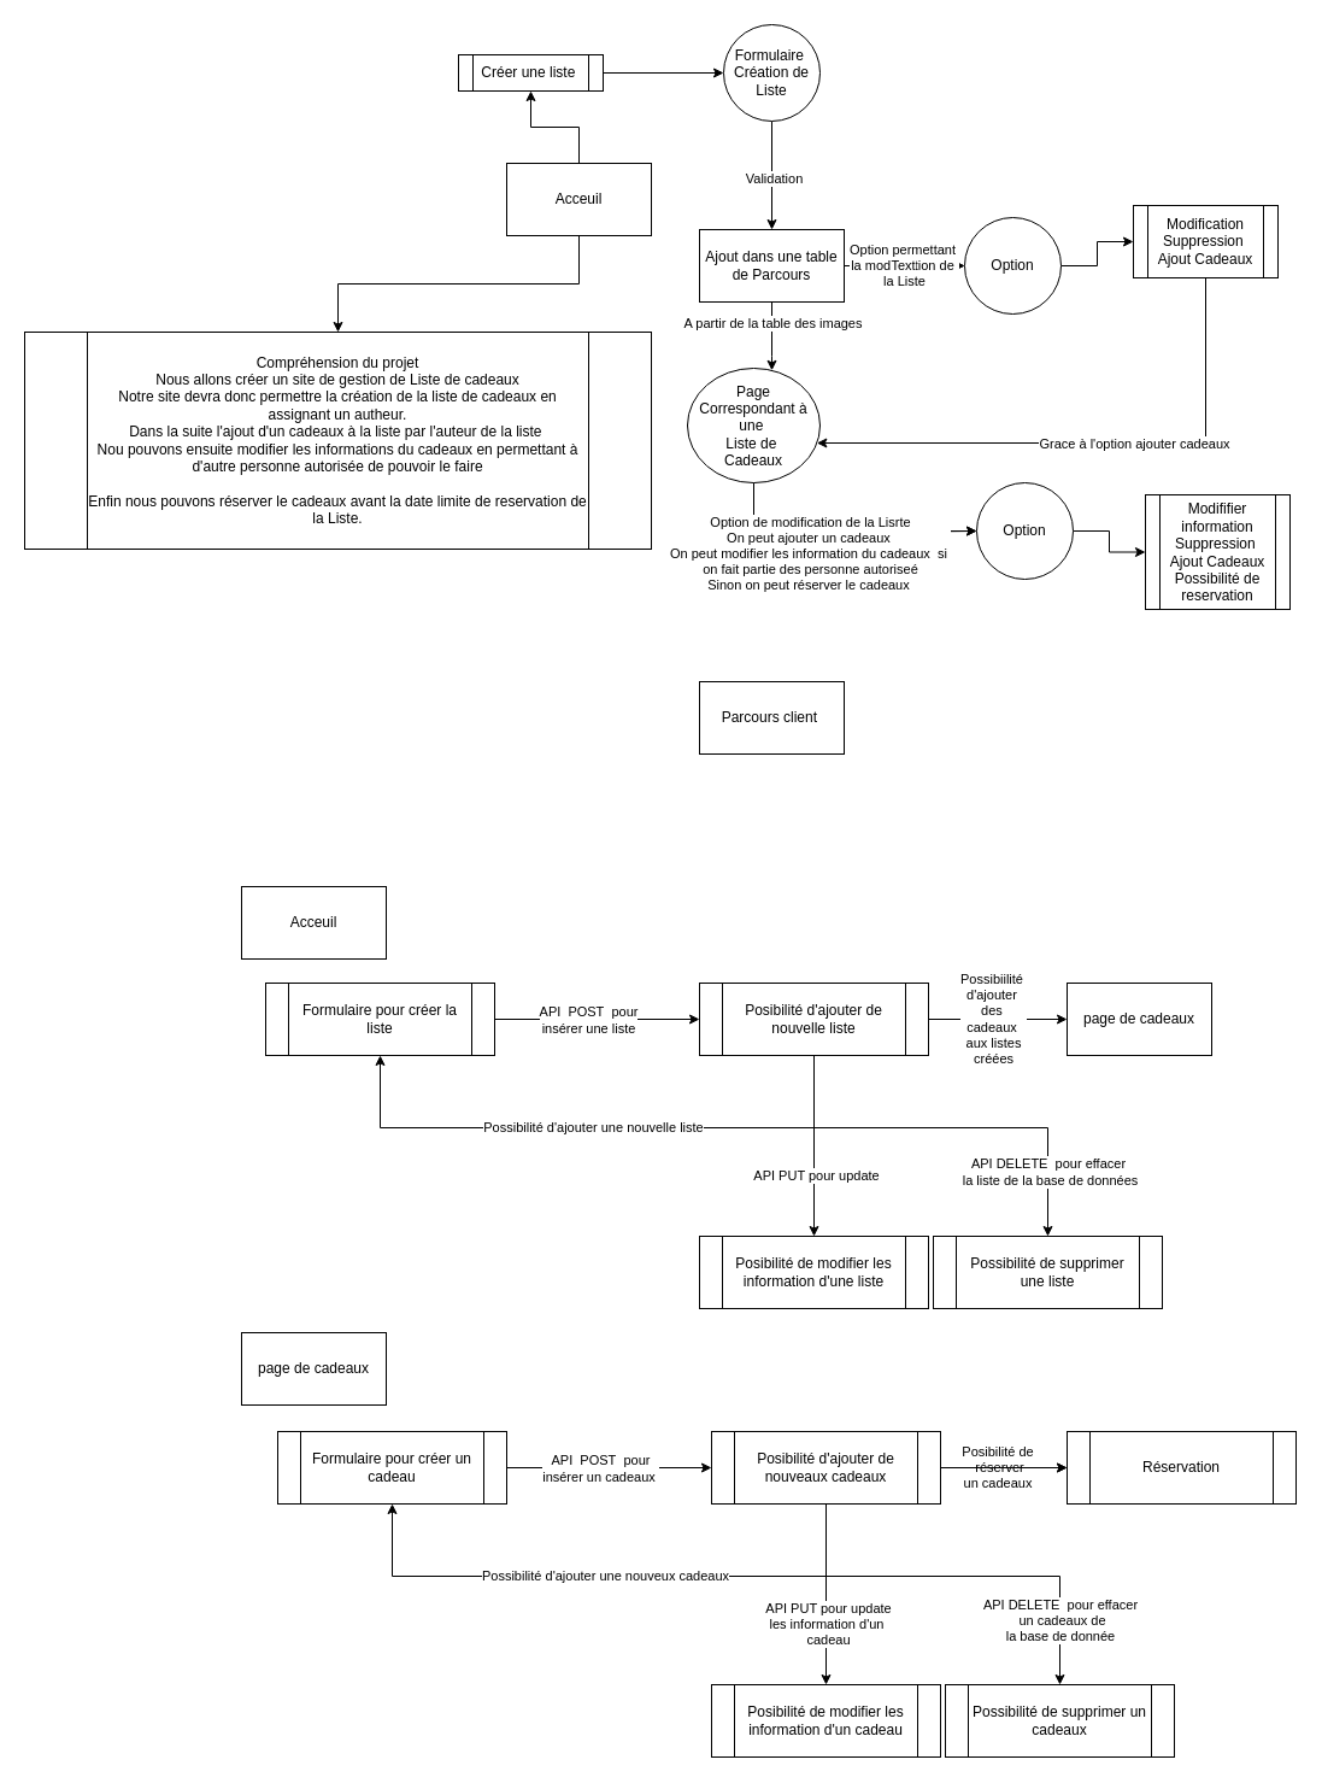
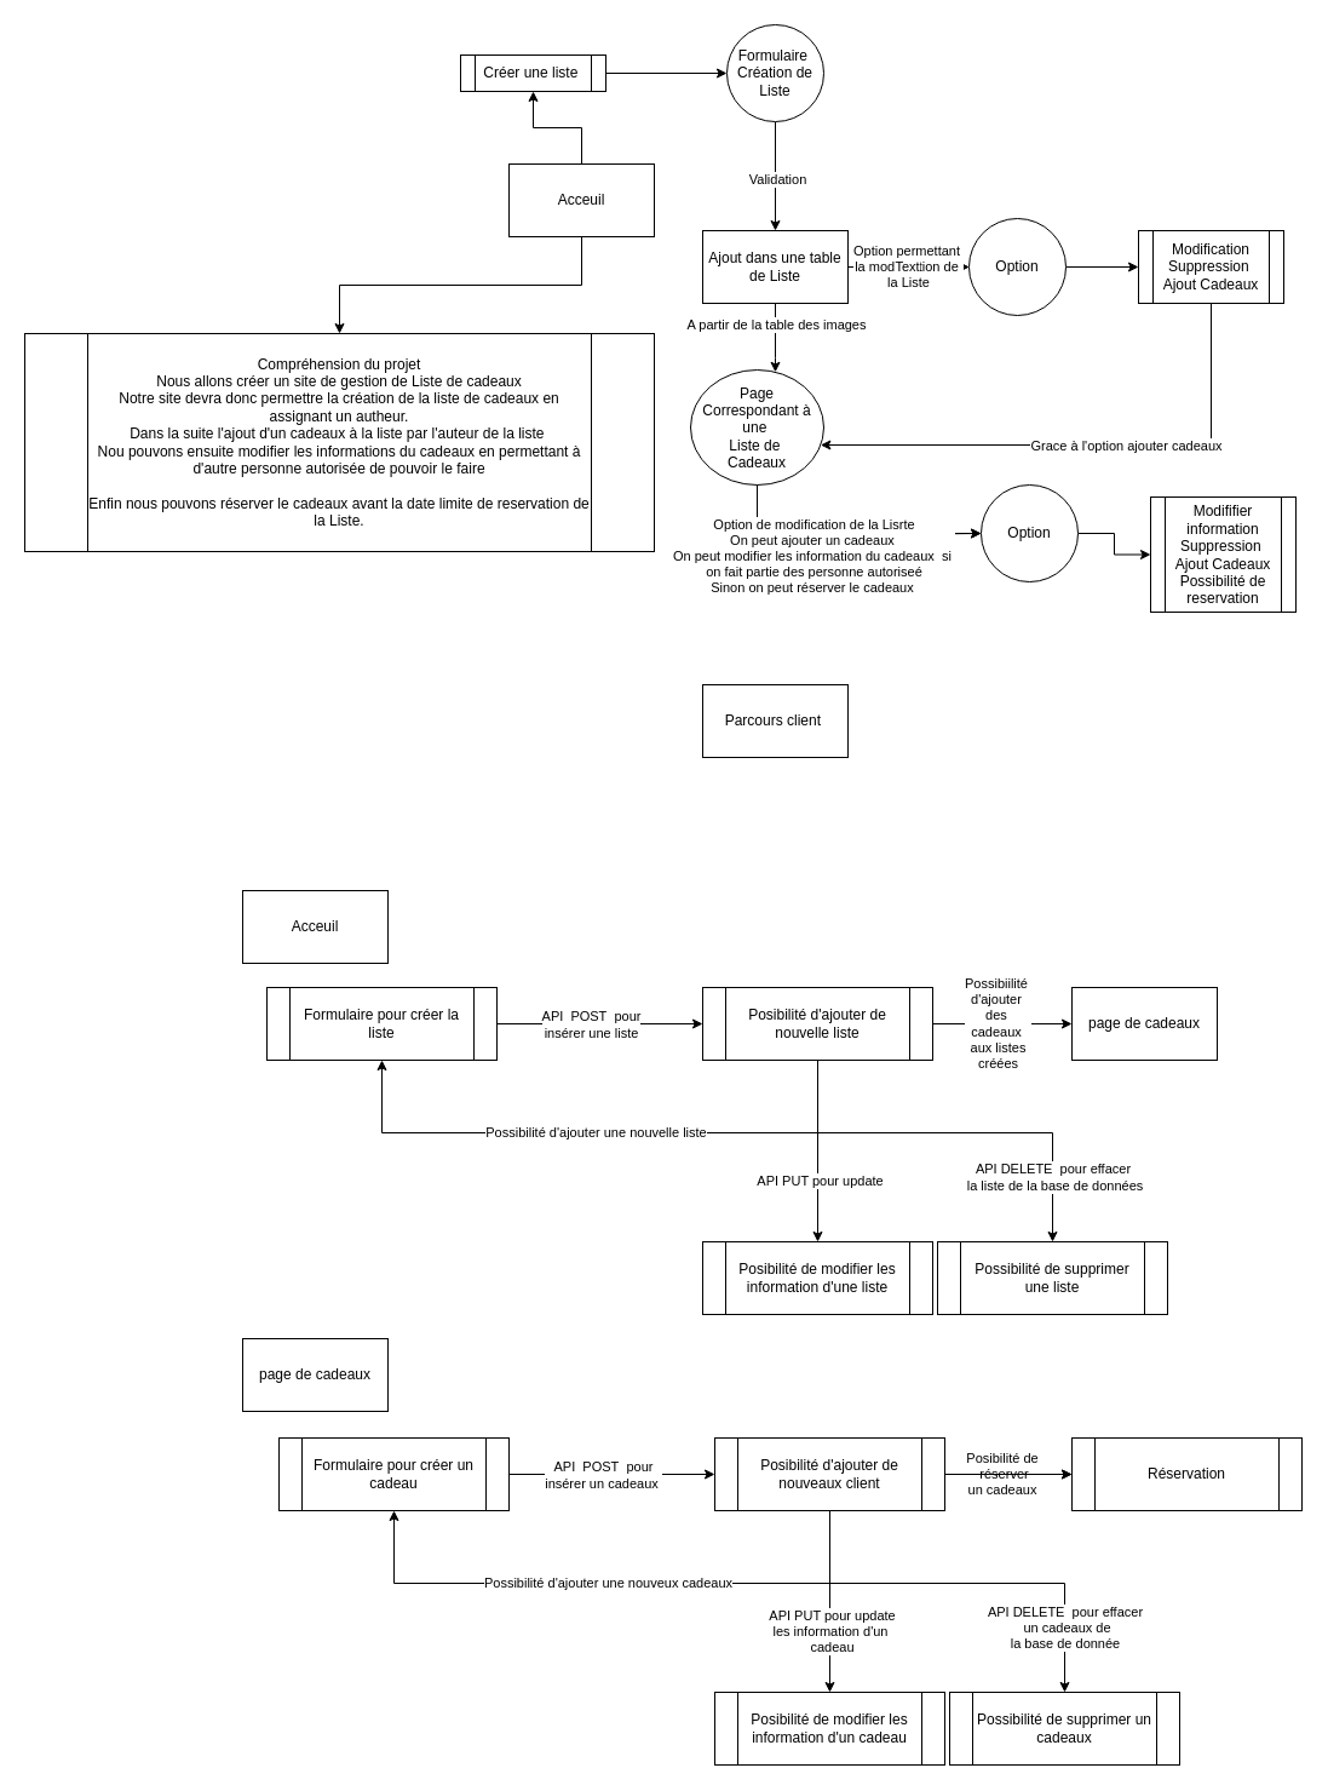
  <mxCell id="0" />
  <mxCell id="1" parent="0" />
  <mxCell id="2" value="" style="edgeStyle=orthogonalEdgeStyle;rounded=0;orthogonalLoop=1;jettySize=auto;html=1;entryX=0.5;entryY=1;entryDx=0;entryDy=0;" parent="1" source="4" target="6" edge="1"><mxGeometry relative="1" as="geometry"><mxPoint x="480" y="265" as="targetPoint" /></mxGeometry></mxCell>
  <mxCell id="3" value="" style="edgeStyle=orthogonalEdgeStyle;rounded=0;orthogonalLoop=1;jettySize=auto;html=1;" parent="1" source="4" target="28" edge="1"><mxGeometry relative="1" as="geometry" /></mxCell>
  <mxCell id="4" value="Acceuil" style="rounded=0;whiteSpace=wrap;html=1;" parent="1" vertex="1"><mxGeometry x="420" y="135" width="120" height="60" as="geometry" /></mxCell>
  <mxCell id="5" value="" style="edgeStyle=orthogonalEdgeStyle;rounded=0;orthogonalLoop=1;jettySize=auto;html=1;" parent="1" source="6" target="9" edge="1"><mxGeometry relative="1" as="geometry" /></mxCell>
  <mxCell id="6" value="Créer une liste&amp;nbsp;" style="shape=process;whiteSpace=wrap;html=1;backgroundOutline=1;" parent="1" vertex="1"><mxGeometry x="380" y="45" width="120" height="30" as="geometry" /></mxCell>
  <mxCell id="7" value="" style="edgeStyle=orthogonalEdgeStyle;rounded=0;orthogonalLoop=1;jettySize=auto;html=1;" parent="1" source="9" target="15" edge="1"><mxGeometry relative="1" as="geometry" /></mxCell>
  <mxCell id="8" value="Validation" style="edgeLabel;html=1;align=center;verticalAlign=middle;resizable=0;points=[];" parent="7" vertex="1" connectable="0"><mxGeometry x="0.044" y="1" relative="1" as="geometry"><mxPoint as="offset" /></mxGeometry></mxCell>
  <mxCell id="9" value="Formulaire&amp;nbsp;&lt;br&gt;Création de&lt;br&gt;Liste" style="ellipse;whiteSpace=wrap;html=1;" parent="1" vertex="1"><mxGeometry x="600" y="20" width="80" height="80" as="geometry" /></mxCell>
  <mxCell id="10" value="" style="edgeStyle=orthogonalEdgeStyle;rounded=0;orthogonalLoop=1;jettySize=auto;html=1;" parent="1" source="15" target="17" edge="1"><mxGeometry relative="1" as="geometry" /></mxCell>
  <mxCell id="11" value="Option permettant&amp;nbsp;&lt;br&gt;la modification de&amp;nbsp;&lt;br&gt;la Liste" style="edgeStyle=orthogonalEdgeStyle;rounded=0;orthogonalLoop=1;jettySize=auto;html=1;" parent="1" source="15" target="17" edge="1"><mxGeometry relative="1" as="geometry" /></mxCell>
  <mxCell id="12" value="Text" style="edgeLabel;html=1;align=center;verticalAlign=middle;resizable=0;points=[];" parent="11" vertex="1" connectable="0"><mxGeometry x="-0.04" y="1" relative="1" as="geometry"><mxPoint as="offset" /></mxGeometry></mxCell>
  <mxCell id="13" value="" style="edgeStyle=orthogonalEdgeStyle;rounded=0;orthogonalLoop=1;jettySize=auto;html=1;" parent="1" source="15" target="18" edge="1"><mxGeometry relative="1" as="geometry"><Array as="points"><mxPoint x="640" y="295" /><mxPoint x="640" y="295" /></Array></mxGeometry></mxCell>
  <mxCell id="14" value="A partir de la table des images" style="edgeLabel;html=1;align=center;verticalAlign=middle;resizable=0;points=[];" parent="13" vertex="1" connectable="0"><mxGeometry x="-0.415" relative="1" as="geometry"><mxPoint as="offset" /></mxGeometry></mxCell>
- <mxCell id="15" value="Ajout dans une table de Parcours" style="whiteSpace=wrap;html=1;" parent="1" vertex="1"><mxGeometry x="580" y="190" width="120" height="60" as="geometry" /></mxCell>
+ <mxCell id="15" value="Ajout dans une table de Liste" style="whiteSpace=wrap;html=1;" parent="1" vertex="1"><mxGeometry x="580" y="190" width="120" height="60" as="geometry" /></mxCell>
  <mxCell id="16" value="" style="edgeStyle=orthogonalEdgeStyle;rounded=0;orthogonalLoop=1;jettySize=auto;html=1;" parent="1" source="17" target="19" edge="1"><mxGeometry relative="1" as="geometry" /></mxCell>
  <mxCell id="17" value="Option" style="ellipse;whiteSpace=wrap;html=1;" parent="1" vertex="1"><mxGeometry x="800" y="180" width="80" height="80" as="geometry" /></mxCell>
  <mxCell id="18" value="Page Correspondant à une&amp;nbsp;&lt;br&gt;Liste de&amp;nbsp;&lt;br&gt;Cadeaux" style="ellipse;whiteSpace=wrap;html=1;" parent="1" vertex="1"><mxGeometry x="570" y="305" width="110" height="95" as="geometry" /></mxCell>
- <mxCell id="19" value="Modification&lt;br&gt;Suppression&amp;nbsp;&lt;br&gt;Ajout Cadeaux" style="shape=process;whiteSpace=wrap;html=1;backgroundOutline=1;" parent="1" vertex="1"><mxGeometry x="940" y="170" width="120" height="60" as="geometry" /></mxCell>
+ <mxCell id="19" value="Modification&lt;br&gt;Suppression&amp;nbsp;&lt;br&gt;Ajout Cadeaux" style="shape=process;whiteSpace=wrap;html=1;backgroundOutline=1;" parent="1" vertex="1"><mxGeometry x="940" y="190" width="120" height="60" as="geometry" /></mxCell>
  <mxCell id="20" style="edgeStyle=orthogonalEdgeStyle;rounded=0;orthogonalLoop=1;jettySize=auto;html=1;" parent="1" source="19" target="18" edge="1"><mxGeometry relative="1" as="geometry"><Array as="points"><mxPoint x="1000" y="367" /></Array></mxGeometry></mxCell>
  <mxCell id="21" value="Grace à l'option ajouter cadeaux" style="edgeLabel;html=1;align=center;verticalAlign=middle;resizable=0;points=[];" parent="20" vertex="1" connectable="0"><mxGeometry x="-0.144" relative="1" as="geometry"><mxPoint as="offset" /></mxGeometry></mxCell>
  <mxCell id="22" value="" style="edgeStyle=orthogonalEdgeStyle;rounded=0;orthogonalLoop=1;jettySize=auto;html=1;" parent="1" target="26" edge="1"><mxGeometry relative="1" as="geometry"><mxPoint x="710" y="440" as="sourcePoint" /></mxGeometry></mxCell>
  <mxCell id="23" value="" style="edgeStyle=orthogonalEdgeStyle;rounded=0;orthogonalLoop=1;jettySize=auto;html=1;exitX=0.5;exitY=1;exitDx=0;exitDy=0;" parent="1" source="18" target="26" edge="1"><mxGeometry relative="1" as="geometry"><mxPoint x="710" y="440" as="sourcePoint" /></mxGeometry></mxCell>
  <mxCell id="24" value="Option de modification de la Lisrte&lt;br&gt;On peut ajouter un cadeaux&amp;nbsp;&lt;br&gt;On peut modifier les information du cadeaux&amp;nbsp; si&amp;nbsp;&lt;br&gt;on fait partie des personne autoriseé&lt;br&gt;Sinon on peut réserver le cadeaux&amp;nbsp;" style="edgeLabel;html=1;align=center;verticalAlign=middle;resizable=0;points=[];" parent="23" vertex="1" connectable="0"><mxGeometry x="-0.105" relative="1" as="geometry"><mxPoint x="-15" y="18" as="offset" /></mxGeometry></mxCell>
  <mxCell id="25" value="" style="edgeStyle=orthogonalEdgeStyle;rounded=0;orthogonalLoop=1;jettySize=auto;html=1;" parent="1" source="26" target="27" edge="1"><mxGeometry relative="1" as="geometry" /></mxCell>
  <mxCell id="26" value="Option" style="ellipse;whiteSpace=wrap;html=1;" parent="1" vertex="1"><mxGeometry x="810" y="400" width="80" height="80" as="geometry" /></mxCell>
  <mxCell id="27" value="Modififier information&lt;br&gt;Suppression&amp;nbsp;&lt;br&gt;Ajout Cadeaux&lt;br&gt;Possibilité de reservation" style="shape=process;whiteSpace=wrap;html=1;backgroundOutline=1;" parent="1" vertex="1"><mxGeometry x="950" y="410" width="120" height="95" as="geometry" /></mxCell>
  <mxCell id="28" value="Compréhension du projet&lt;br&gt;Nous allons créer un site de gestion de Liste de cadeaux&lt;br&gt;Notre site devra donc permettre la création de la liste de cadeaux en assignant un autheur.&lt;br&gt;Dans la suite l'ajout d'un cadeaux à la liste par l'auteur de la liste&amp;nbsp;&lt;br&gt;Nou pouvons ensuite modifier les informations du cadeaux en permettant à d'autre personne autorisée de pouvoir le faire&lt;br&gt;&lt;br&gt;Enfin nous pouvons réserver le cadeaux avant la date limite de reservation de la Liste." style="shape=process;whiteSpace=wrap;html=1;backgroundOutline=1;rounded=0;" parent="1" vertex="1"><mxGeometry x="20" y="275" width="520" height="180" as="geometry" /></mxCell>
  <mxCell id="29" value="Parcours client&amp;nbsp;" style="whiteSpace=wrap;html=1;" vertex="1" parent="1"><mxGeometry x="580" y="565" width="120" height="60" as="geometry" /></mxCell>
  <mxCell id="30" value="Acceuil" style="rounded=0;whiteSpace=wrap;html=1;" vertex="1" parent="1"><mxGeometry x="200" y="735" width="120" height="60" as="geometry" /></mxCell>
  <mxCell id="31" value="" style="edgeStyle=orthogonalEdgeStyle;rounded=0;orthogonalLoop=1;jettySize=auto;html=1;" edge="1" parent="1" source="33" target="42"><mxGeometry relative="1" as="geometry" /></mxCell>
  <mxCell id="32" value="API&amp;nbsp; POST&amp;nbsp; pour &lt;br&gt;insérer une liste" style="edgeLabel;html=1;align=center;verticalAlign=middle;resizable=0;points=[];" vertex="1" connectable="0" parent="31"><mxGeometry x="-0.094" relative="1" as="geometry"><mxPoint as="offset" /></mxGeometry></mxCell>
  <mxCell id="33" value="Formulaire pour créer la liste" style="shape=process;whiteSpace=wrap;html=1;backgroundOutline=1;" vertex="1" parent="1"><mxGeometry x="220" y="815" width="190" height="60" as="geometry" /></mxCell>
  <mxCell id="34" style="edgeStyle=orthogonalEdgeStyle;rounded=0;orthogonalLoop=1;jettySize=auto;html=1;entryX=0.5;entryY=1;entryDx=0;entryDy=0;" edge="1" parent="1" source="42" target="33"><mxGeometry relative="1" as="geometry"><Array as="points"><mxPoint x="675" y="935" /><mxPoint x="315" y="935" /></Array></mxGeometry></mxCell>
  <mxCell id="35" value="Possibilité d'ajouter une nouvelle liste" style="edgeLabel;html=1;align=center;verticalAlign=middle;resizable=0;points=[];" vertex="1" connectable="0" parent="34"><mxGeometry x="0.017" y="-1" relative="1" as="geometry"><mxPoint as="offset" /></mxGeometry></mxCell>
  <mxCell id="36" value="" style="edgeStyle=orthogonalEdgeStyle;rounded=0;orthogonalLoop=1;jettySize=auto;html=1;" edge="1" parent="1" source="42" target="43"><mxGeometry relative="1" as="geometry" /></mxCell>
  <mxCell id="37" value="Possibiilité&amp;nbsp;&lt;br&gt;d'ajouter&amp;nbsp;&lt;br&gt;des&amp;nbsp;&lt;br&gt;cadeaux&amp;nbsp;&lt;br&gt;aux&amp;nbsp;listes&lt;br&gt;créées" style="edgeLabel;html=1;align=center;verticalAlign=middle;resizable=0;points=[];" vertex="1" connectable="0" parent="36"><mxGeometry x="-0.078" y="1" relative="1" as="geometry"><mxPoint as="offset" /></mxGeometry></mxCell>
  <mxCell id="38" value="" style="edgeStyle=orthogonalEdgeStyle;rounded=0;orthogonalLoop=1;jettySize=auto;html=1;" edge="1" parent="1" source="42" target="44"><mxGeometry relative="1" as="geometry" /></mxCell>
  <mxCell id="39" value="API PUT pour update" style="edgeLabel;html=1;align=center;verticalAlign=middle;resizable=0;points=[];" vertex="1" connectable="0" parent="38"><mxGeometry x="0.32" y="1" relative="1" as="geometry"><mxPoint as="offset" /></mxGeometry></mxCell>
  <mxCell id="40" value="" style="edgeStyle=orthogonalEdgeStyle;rounded=0;orthogonalLoop=1;jettySize=auto;html=1;" edge="1" parent="1" source="42" target="45"><mxGeometry relative="1" as="geometry"><Array as="points"><mxPoint x="675" y="935" /><mxPoint x="869" y="935" /></Array></mxGeometry></mxCell>
  <mxCell id="41" value="API DELETE&amp;nbsp; pour effacer&amp;nbsp;&lt;br&gt;la liste de la base de données" style="edgeLabel;html=1;align=center;verticalAlign=middle;resizable=0;points=[];" vertex="1" connectable="0" parent="40"><mxGeometry x="0.686" y="1" relative="1" as="geometry"><mxPoint as="offset" /></mxGeometry></mxCell>
  <mxCell id="42" value="Posibilité d'ajouter de nouvelle liste" style="shape=process;whiteSpace=wrap;html=1;backgroundOutline=1;" vertex="1" parent="1"><mxGeometry x="580" y="815" width="190" height="60" as="geometry" /></mxCell>
  <mxCell id="43" value="page de cadeaux" style="whiteSpace=wrap;html=1;" vertex="1" parent="1"><mxGeometry x="885" y="815" width="120" height="60" as="geometry" /></mxCell>
  <mxCell id="44" value="Posibilité de modifier les information d'une liste" style="shape=process;whiteSpace=wrap;html=1;backgroundOutline=1;" vertex="1" parent="1"><mxGeometry x="580" y="1025" width="190" height="60" as="geometry" /></mxCell>
  <mxCell id="45" value="Possibilité de supprimer une liste" style="shape=process;whiteSpace=wrap;html=1;backgroundOutline=1;" vertex="1" parent="1"><mxGeometry x="774" y="1025" width="190" height="60" as="geometry" /></mxCell>
  <mxCell id="46" value="page de cadeaux" style="whiteSpace=wrap;html=1;" vertex="1" parent="1"><mxGeometry x="200" y="1105" width="120" height="60" as="geometry" /></mxCell>
  <mxCell id="47" value="" style="edgeStyle=orthogonalEdgeStyle;rounded=0;orthogonalLoop=1;jettySize=auto;html=1;" edge="1" parent="1" source="49" target="59"><mxGeometry relative="1" as="geometry" /></mxCell>
  <mxCell id="48" value="API&amp;nbsp; POST&amp;nbsp; pour &lt;br&gt;insérer un cadeaux&amp;nbsp;" style="edgeLabel;html=1;align=center;verticalAlign=middle;resizable=0;points=[];" vertex="1" connectable="0" parent="47"><mxGeometry x="-0.094" relative="1" as="geometry"><mxPoint as="offset" /></mxGeometry></mxCell>
  <mxCell id="49" value="Formulaire pour créer un cadeau" style="shape=process;whiteSpace=wrap;html=1;backgroundOutline=1;" vertex="1" parent="1"><mxGeometry x="230" y="1187" width="190" height="60" as="geometry" /></mxCell>
  <mxCell id="50" style="edgeStyle=orthogonalEdgeStyle;rounded=0;orthogonalLoop=1;jettySize=auto;html=1;entryX=0.5;entryY=1;entryDx=0;entryDy=0;" edge="1" parent="1" source="59" target="49"><mxGeometry relative="1" as="geometry"><Array as="points"><mxPoint x="685" y="1307" /><mxPoint x="325" y="1307" /></Array></mxGeometry></mxCell>
  <mxCell id="51" value="Possibilité d'ajouter une nouveux cadeaux" style="edgeLabel;html=1;align=center;verticalAlign=middle;resizable=0;points=[];" vertex="1" connectable="0" parent="50"><mxGeometry x="0.017" y="-1" relative="1" as="geometry"><mxPoint as="offset" /></mxGeometry></mxCell>
  <mxCell id="52" value="" style="edgeStyle=orthogonalEdgeStyle;rounded=0;orthogonalLoop=1;jettySize=auto;html=1;entryX=0;entryY=0.5;entryDx=0;entryDy=0;" edge="1" parent="1" source="59" target="62"><mxGeometry relative="1" as="geometry"><mxPoint x="895" y="1217" as="targetPoint" /></mxGeometry></mxCell>
  <mxCell id="53" value="Posibilité de&amp;nbsp;&lt;br&gt;réserver &lt;br&gt;un cadeaux&amp;nbsp;" style="edgeLabel;html=1;align=center;verticalAlign=middle;resizable=0;points=[];" vertex="1" connectable="0" parent="52"><mxGeometry x="-0.078" y="1" relative="1" as="geometry"><mxPoint as="offset" /></mxGeometry></mxCell>
  <mxCell id="54" value="" style="edgeStyle=orthogonalEdgeStyle;rounded=0;orthogonalLoop=1;jettySize=auto;html=1;" edge="1" parent="1" source="59" target="60"><mxGeometry relative="1" as="geometry" /></mxCell>
  <mxCell id="55" value="API PUT pour update&lt;br&gt;les information d'un&amp;nbsp;&lt;br&gt;cadeau" style="edgeLabel;html=1;align=center;verticalAlign=middle;resizable=0;points=[];" vertex="1" connectable="0" parent="54"><mxGeometry x="0.32" y="1" relative="1" as="geometry"><mxPoint as="offset" /></mxGeometry></mxCell>
  <mxCell id="56" value="" style="edgeStyle=orthogonalEdgeStyle;rounded=0;orthogonalLoop=1;jettySize=auto;html=1;" edge="1" parent="1" source="59" target="61"><mxGeometry relative="1" as="geometry"><Array as="points"><mxPoint x="685" y="1307" /><mxPoint x="879" y="1307" /></Array></mxGeometry></mxCell>
  <mxCell id="57" value="API DELETE&amp;nbsp; pour effacer&amp;nbsp;&lt;br&gt;un cadeaux de &lt;br&gt;la base de donnée&amp;nbsp;" style="edgeLabel;html=1;align=center;verticalAlign=middle;resizable=0;points=[];" vertex="1" connectable="0" parent="56"><mxGeometry x="0.686" y="1" relative="1" as="geometry"><mxPoint as="offset" /></mxGeometry></mxCell>
  <mxCell id="58" value="" style="edgeStyle=orthogonalEdgeStyle;rounded=0;orthogonalLoop=1;jettySize=auto;html=1;" edge="1" parent="1" source="59" target="62"><mxGeometry relative="1" as="geometry" /></mxCell>
- <mxCell id="59" value="Posibilité d'ajouter de nouveaux cadeaux" style="shape=process;whiteSpace=wrap;html=1;backgroundOutline=1;" vertex="1" parent="1"><mxGeometry x="590" y="1187" width="190" height="60" as="geometry" /></mxCell>
+ <mxCell id="59" value="Posibilité d'ajouter de nouveaux client" style="shape=process;whiteSpace=wrap;html=1;backgroundOutline=1;" vertex="1" parent="1"><mxGeometry x="590" y="1187" width="190" height="60" as="geometry" /></mxCell>
  <mxCell id="60" value="Posibilité de modifier les information d'un cadeau" style="shape=process;whiteSpace=wrap;html=1;backgroundOutline=1;" vertex="1" parent="1"><mxGeometry x="590" y="1397" width="190" height="60" as="geometry" /></mxCell>
  <mxCell id="61" value="Possibilité de supprimer un cadeaux" style="shape=process;whiteSpace=wrap;html=1;backgroundOutline=1;" vertex="1" parent="1"><mxGeometry x="784" y="1397" width="190" height="60" as="geometry" /></mxCell>
  <mxCell id="62" value="Réservation" style="shape=process;whiteSpace=wrap;html=1;backgroundOutline=1;" vertex="1" parent="1"><mxGeometry x="885" y="1187" width="190" height="60" as="geometry" /></mxCell>
